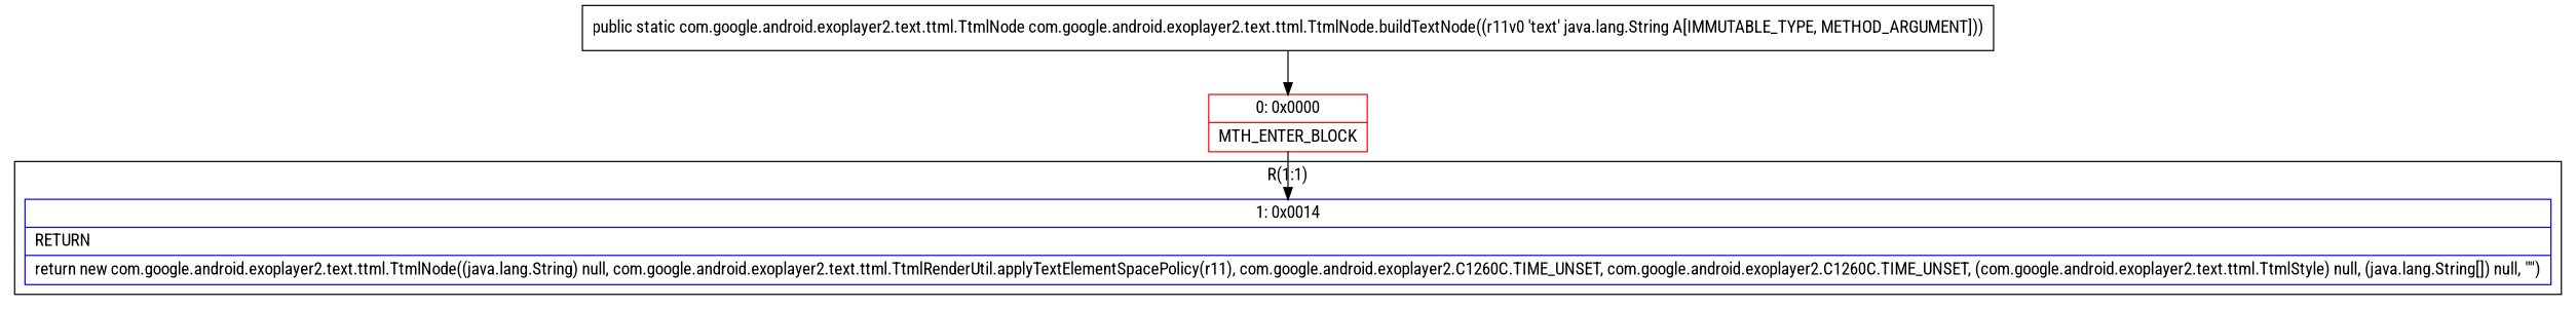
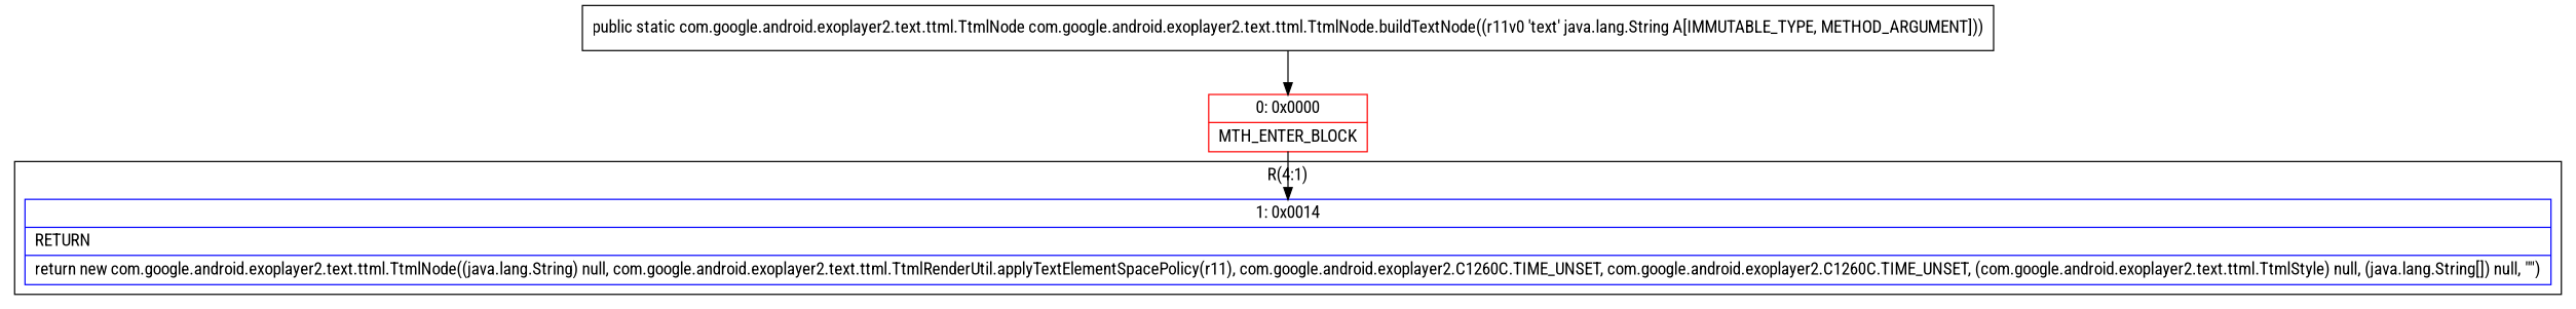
  digraph {
    fontname="Roboto Condensed"
    node [shape=record fontname="Roboto Condensed"]
    edge [fontname="Roboto Condensed"]
    n1 [color=blue label="{1\:\ 0x0014|RETURN\l|return new com.google.android.exoplayer2.text.ttml.TtmlNode((java.lang.String) null, com.google.android.exoplayer2.text.ttml.TtmlRenderUtil.applyTextElementSpacePolicy(r11), com.google.android.exoplayer2.C1260C.TIME_UNSET, com.google.android.exoplayer2.C1260C.TIME_UNSET, (com.google.android.exoplayer2.text.ttml.TtmlStyle) null, (java.lang.String[]) null, \"\")\l}"]
    n2 [color=red label="{0\:\ 0x0000|MTH_ENTER_BLOCK\l}"]
    n3 [label="{public static com.google.android.exoplayer2.text.ttml.TtmlNode com.google.android.exoplayer2.text.ttml.TtmlNode.buildTextNode((r11v0 'text' java.lang.String A[IMMUTABLE_TYPE, METHOD_ARGUMENT])) }"]
    subgraph cluster_1 {
-     label="R(1:1)"
+     label="R(4:1)"
      n1
    }
    n2 -> n1
    n3 -> n2
  }
